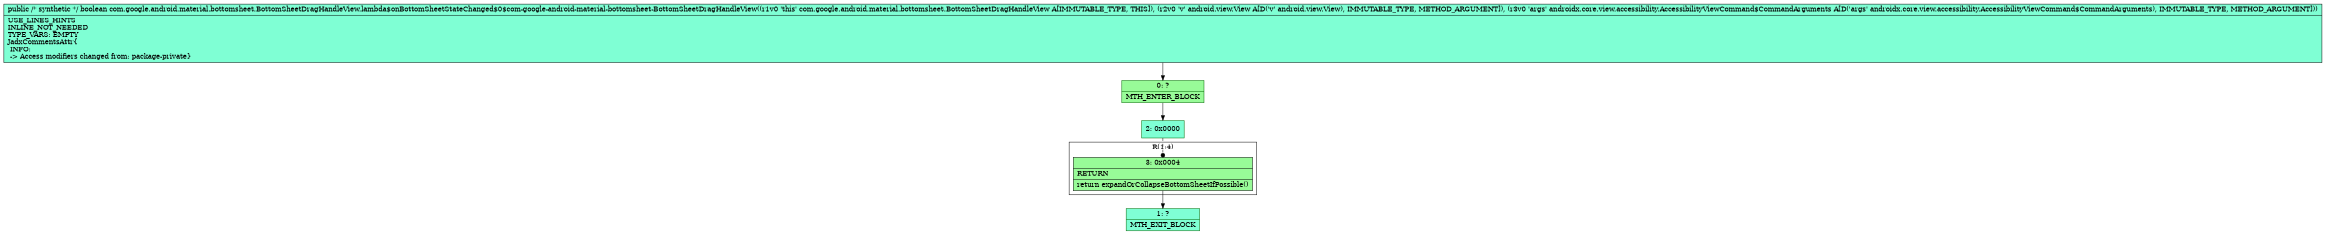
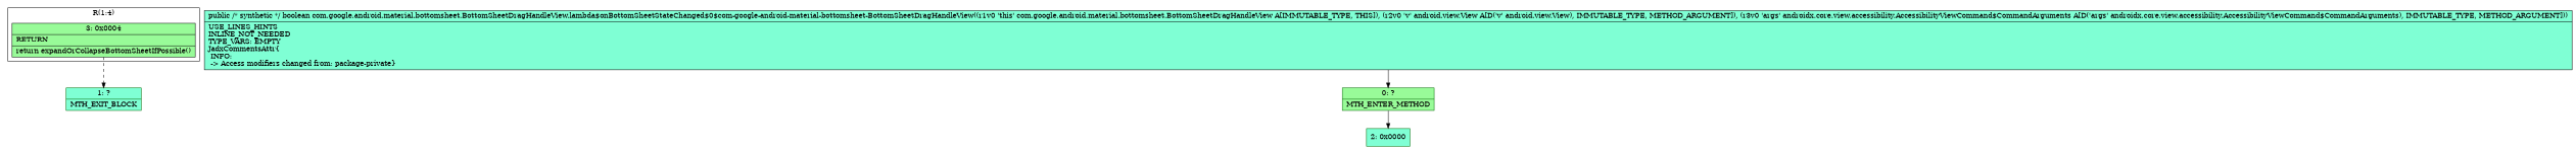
  digraph {
    node [color=darkgreen fillcolor=aquamarine shape=record style=filled]
    edge [arrowhead=normal style=dashed]
    n1 [color=black fillcolor=palegreen label="{3\:\ 0x0004|RETURN\l|return expandOrCollapseBottomSheetIfPossible()\l}"]
    n2 [label="{1\:\ ?|MTH_EXIT_BLOCK\l}"]
-   n3 [fillcolor=palegreen label="{0\:\ ?|MTH_ENTER_BLOCK\l}"]
+   n3 [fillcolor=palegreen label="{0\:\ ?|MTH_ENTER_METHOD\l}"]
    n4 [label="{2\:\ 0x0000}"]
    n5 [color=black label="{public \/* synthetic *\/ boolean com.google.android.material.bottomsheet.BottomSheetDragHandleView.lambda$onBottomSheetStateChanged$0$com\-google\-android\-material\-bottomsheet\-BottomSheetDragHandleView((r1v0 'this' com.google.android.material.bottomsheet.BottomSheetDragHandleView A[IMMUTABLE_TYPE, THIS]), (r2v0 'v' android.view.View A[D('v' android.view.View), IMMUTABLE_TYPE, METHOD_ARGUMENT]), (r3v0 'args' androidx.core.view.accessibility.AccessibilityViewCommand$CommandArguments A[D('args' androidx.core.view.accessibility.AccessibilityViewCommand$CommandArguments), IMMUTABLE_TYPE, METHOD_ARGUMENT]))  | USE_LINES_HINTS\lINLINE_NOT_NEEDED\lTYPE_VARS: EMPTY\lJadxCommentsAttr\{\l INFO: \l \-\> Access modifiers changed from: package\-private\}\l}"]
    subgraph cluster_1 {
      label="R(1:4)"
      n1
    }
-   n1 -> n2 [style=solid]
+   n1 -> n2
    n3 -> n4 [style=solid]
-   n4 -> n1 [arrowhead=dot]
    n5 -> n3 [style=solid]
  }
